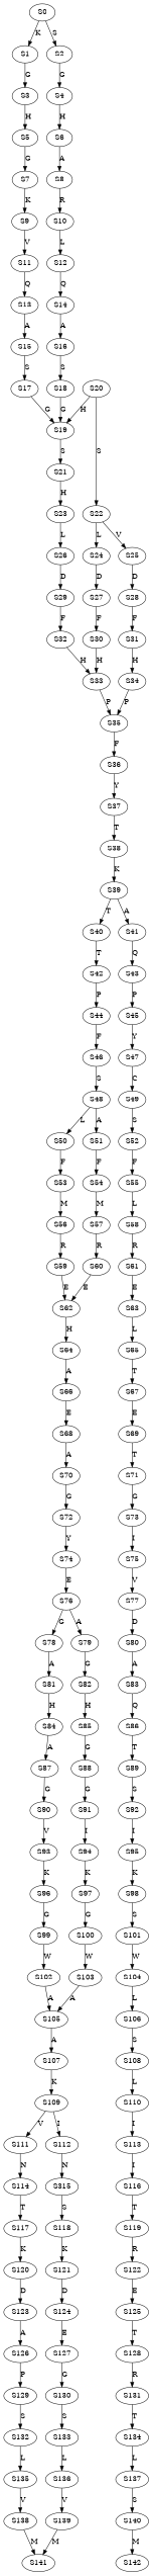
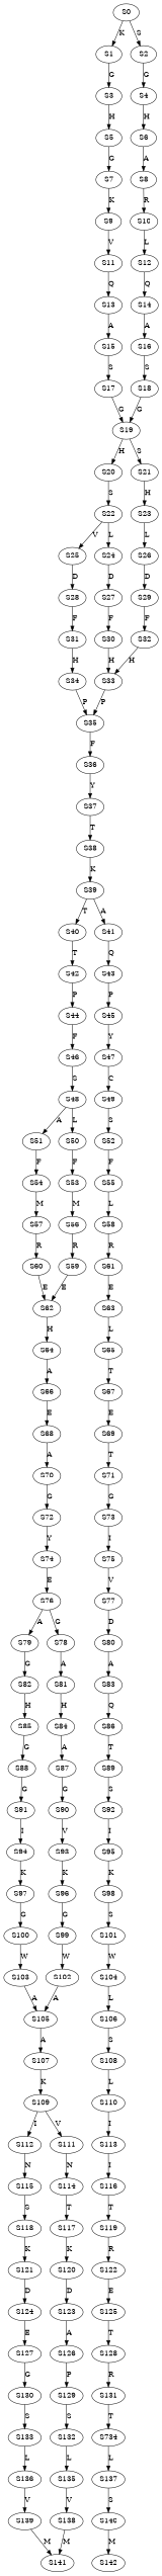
  strict digraph {
    S0
    S1
    S2
    S3
    S4
    S5
    S6
    S7
    S8
    S9
    S10
    S11
    S12
    S13
    S14
    S15
    S16
    S17
    S18
    S19
    S20
    S21
    S22
    S23
    S24
    S25
    S26
    S27
    S28
    S29
    S30
    S31
    S32
    S33
    S34
    S35
    S36
    S37
    S38
    S39
    S40
    S41
    S42
    S43
    S44
    S45
    S46
    S47
    S48
    S49
    S50
    S51
    S52
    S53
    S54
    S55
    S56
    S57
    S58
    S59
    S60
    S61
    S62
    S63
    S64
    S65
    S66
    S67
    S68
    S69
    S70
    S71
    S72
    S73
    S74
    S75
    S76
    S77
    S78
    S79
    S80
    S81
    S82
    S83
    S84
    S85
    S86
    S87
    S88
    S89
    S90
    S91
    S92
    S93
    S94
    S95
    S96
    S97
    S98
    S99
    S100
    S101
    S102
    S103
    S104
    S105
    S106
    S107
    S108
    S109
    S110
    S111
    S112
    S113
    S114
-   S115 [label=S315]
+   S115
    S116
    S117
    S118
    S119
    S120
    S121
    S122
    S123
    S124
    S125
    S126
    S127
    S128
    S129
    S130
    S131
    S132
    S133
-   S134
+   S134 [label=S734]
    S135
    S136
    S137
    S138
    S139
    S140
    S141
    S142
    S0 -> S1 [label=K]
    S0 -> S2 [label=S]
    S1 -> S3 [label=G]
    S2 -> S4 [label=G]
    S3 -> S5 [label=H]
    S4 -> S6 [label=H]
    S5 -> S7 [label=G]
    S6 -> S8 [label=A]
    S7 -> S9 [label=K]
    S8 -> S10 [label=R]
    S9 -> S11 [label=V]
    S10 -> S12 [label=L]
    S11 -> S13 [label=Q]
    S12 -> S14 [label=Q]
    S13 -> S15 [label=A]
    S14 -> S16 [label=A]
    S15 -> S17 [label=S]
    S16 -> S18 [label=S]
    S17 -> S19 [label=G]
    S18 -> S19 [label=G]
-   S20 -> S19 [label=H]
+   S19 -> S20 [label=H]
    S19 -> S21 [label=S]
    S20 -> S22 [label=S]
    S21 -> S23 [label=H]
    S22 -> S24 [label=L]
    S22 -> S25 [label=V]
    S23 -> S26 [label=L]
    S24 -> S27 [label=D]
    S25 -> S28 [label=D]
    S26 -> S29 [label=D]
    S27 -> S30 [label=F]
    S28 -> S31 [label=F]
    S29 -> S32 [label=F]
    S30 -> S33 [label=H]
    S31 -> S34 [label=H]
    S32 -> S33 [label=H]
    S33 -> S35 [label=P]
    S34 -> S35 [label=P]
    S35 -> S36 [label=F]
    S36 -> S37 [label=Y]
    S37 -> S38 [label=T]
    S38 -> S39 [label=K]
    S39 -> S40 [label=T]
    S39 -> S41 [label=A]
    S40 -> S42 [label=T]
    S41 -> S43 [label=Q]
    S42 -> S44 [label=P]
    S43 -> S45 [label=P]
    S44 -> S46 [label=F]
    S45 -> S47 [label=Y]
    S46 -> S48 [label=S]
    S47 -> S49 [label=C]
    S48 -> S50 [label=L]
    S48 -> S51 [label=A]
    S49 -> S52 [label=S]
    S50 -> S53 [label=F]
    S51 -> S54 [label=F]
    S52 -> S55 [label=F]
    S53 -> S56 [label=M]
    S54 -> S57 [label=M]
    S55 -> S58 [label=L]
    S56 -> S59 [label=R]
    S57 -> S60 [label=R]
    S58 -> S61 [label=R]
    S59 -> S62 [label=E]
    S60 -> S62 [label=E]
    S61 -> S63 [label=E]
    S62 -> S64 [label=H]
    S63 -> S65 [label=L]
    S64 -> S66 [label=A]
    S65 -> S67 [label=T]
    S66 -> S68 [label=E]
    S67 -> S69 [label=E]
    S68 -> S70 [label=A]
    S69 -> S71 [label=T]
    S70 -> S72 [label=G]
    S71 -> S73 [label=G]
    S72 -> S74 [label=Y]
    S73 -> S75 [label=I]
    S74 -> S76 [label=E]
    S75 -> S77 [label=V]
    S76 -> S78 [label=G]
    S76 -> S79 [label=A]
    S77 -> S80 [label=D]
    S78 -> S81 [label=A]
    S79 -> S82 [label=G]
    S80 -> S83 [label=A]
    S81 -> S84 [label=H]
    S82 -> S85 [label=H]
    S83 -> S86 [label=Q]
    S84 -> S87 [label=A]
    S85 -> S88 [label=G]
    S86 -> S89 [label=T]
    S87 -> S90 [label=G]
    S88 -> S91 [label=G]
    S89 -> S92 [label=S]
    S90 -> S93 [label=V]
    S91 -> S94 [label=I]
    S92 -> S95 [label=I]
    S93 -> S96 [label=K]
    S94 -> S97 [label=K]
    S95 -> S98 [label=K]
    S96 -> S99 [label=G]
    S97 -> S100 [label=G]
    S98 -> S101 [label=S]
    S99 -> S102 [label=W]
    S100 -> S103 [label=W]
    S101 -> S104 [label=W]
    S102 -> S105 [label=A]
    S103 -> S105 [label=A]
    S104 -> S106 [label=L]
    S105 -> S107 [label=A]
    S106 -> S108 [label=S]
    S107 -> S109 [label=K]
    S108 -> S110 [label=L]
    S109 -> S111 [label=V]
    S109 -> S112 [label=I]
    S110 -> S113 [label=I]
    S111 -> S114 [label=N]
    S112 -> S115 [label=N]
    S113 -> S116 [label=I]
    S114 -> S117 [label=T]
    S115 -> S118 [label=S]
    S116 -> S119 [label=T]
    S117 -> S120 [label=K]
    S118 -> S121 [label=K]
    S119 -> S122 [label=R]
    S120 -> S123 [label=D]
    S121 -> S124 [label=D]
    S122 -> S125 [label=E]
    S123 -> S126 [label=A]
    S124 -> S127 [label=E]
    S125 -> S128 [label=T]
    S126 -> S129 [label=P]
    S127 -> S130 [label=G]
    S128 -> S131 [label=R]
    S129 -> S132 [label=S]
    S130 -> S133 [label=S]
    S131 -> S134 [label=T]
    S132 -> S135 [label=L]
    S133 -> S136 [label=L]
    S134 -> S137 [label=L]
    S135 -> S138 [label=V]
    S136 -> S139 [label=V]
    S137 -> S140 [label=S]
    S138 -> S141 [label=M]
    S139 -> S141 [label=M]
    S140 -> S142 [label=M]
  }
